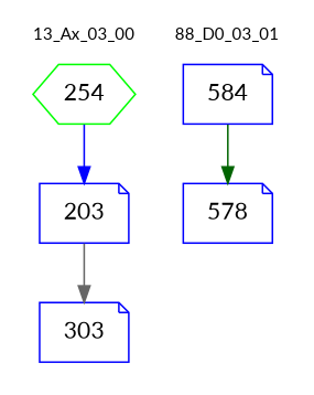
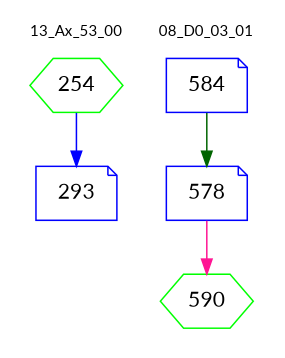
  digraph {
    fontname=Lato
    node [color=blue fontname=Lato shape=note]
    edge [fontname=Lato]
-   n1 [label=203]
+   n1 [label=293]
    n2 [color=green label=254 shape=hexagon]
-   n3 [label=303]
    n4 [label=578]
    n5 [label=584]
+   n6 [color=green label=590 shape=hexagon]
    subgraph cluster_1 {
      color=white
      fontsize=10
-     label="13_Ax_03_00"
+     label="13_Ax_53_00"
      n1
      n2
-     n3
    }
    subgraph cluster_2 {
      color=white
      fontsize=10
-     label="88_D0_03_01"
+     label="08_D0_03_01"
      n4
      n5
+     n6
    }
-   n1 -> n3 [color=gray40]
    n2 -> n1 [color=blue]
+   n4 -> n6 [color=deeppink]
    n5 -> n4 [color=darkgreen]
  }
